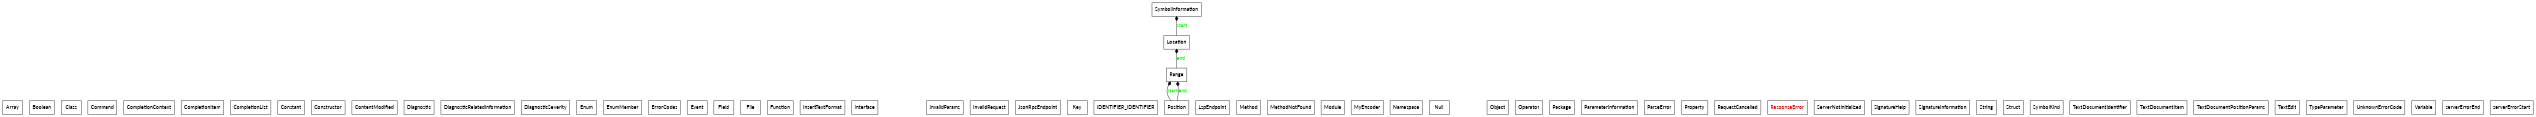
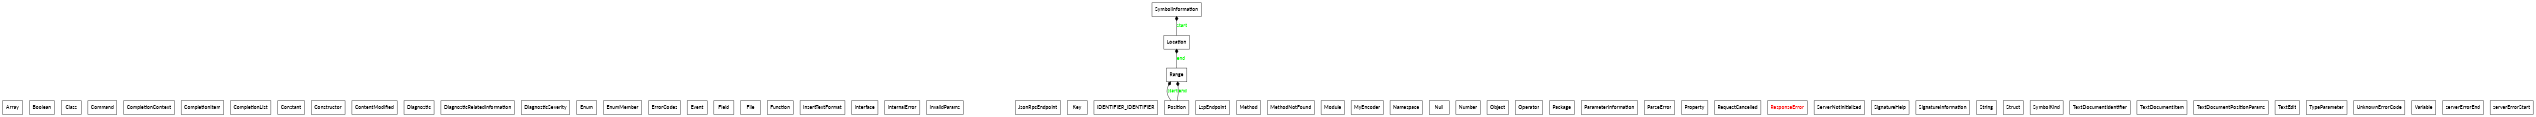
  digraph {
    fontname=Lato
    rankdir=BT
    node [fontname=Lato shape=record]
    edge [arrowhead=diamond arrowtail=none fontcolor=green fontname=Lato style=solid]
    n1 [label=Array]
    n2 [label=Boolean]
    n3 [label=Class]
    n4 [label=Command]
    n5 [label=CompletionContext]
    n6 [label=CompletionItem]
    n7 [label=CompletionList]
    n8 [label=Constant]
    n9 [label=Constructor]
    n10 [label=ContentModified]
    n11 [label=Diagnostic]
    n12 [label=DiagnosticRelatedInformation]
    n13 [label=DiagnosticSeverity]
    n14 [label=Enum]
    n15 [label=EnumMember]
    n16 [label=ErrorCodes]
    n17 [label=Event]
    n18 [label=Field]
    n19 [label=File]
    n20 [label=Function]
    n21 [label=InsertTextFormat]
    n22 [label=Interface]
+   n23 [label=InternalError]
    n24 [label=InvalidParams]
-   n25 [label=InvalidRequest]
    n26 [label=JsonRpcEndpoint]
    n27 [label=Key]
    n28 [label=IDENTIFIER_IDENTIFIER]
    n29 [label=Location]
    n30 [label=SymbolInformation]
    n31 [label=LspEndpoint]
    n32 [label=Method]
    n33 [label=MethodNotFound]
    n34 [label=Module]
    n35 [label=MyEncoder]
    n36 [label=Namespace]
    n37 [label=Null]
+   n38 [label=Number]
    n39 [label=Object]
    n40 [label=Operator]
    n41 [label=Package]
    n42 [label=ParameterInformation]
    n43 [label=ParseError]
    n44 [label=Position]
    n45 [label=Range]
    n46 [label=Property]
    n47 [label=RequestCancelled]
    n48 [fontcolor=red label=ResponseError]
    n49 [label=ServerNotInitialized]
    n50 [label=SignatureHelp]
    n51 [label=SignatureInformation]
    n52 [label=String]
    n53 [label=Struct]
    n54 [label=SymbolKind]
    n55 [label=TextDocumentIdentifier]
    n56 [label=TextDocumentItem]
    n57 [label=TextDocumentPositionParams]
    n58 [label=TextEdit]
    n59 [label=TypeParameter]
    n60 [label=UnknownErrorCode]
    n61 [label=Variable]
    n62 [label=serverErrorEnd]
    n63 [label=serverErrorStart]
    n29 -> n30 [label=start]
    n44 -> n45 [label=start]
    n44 -> n45 [label=end]
    n45 -> n29 [label=end]
  }
